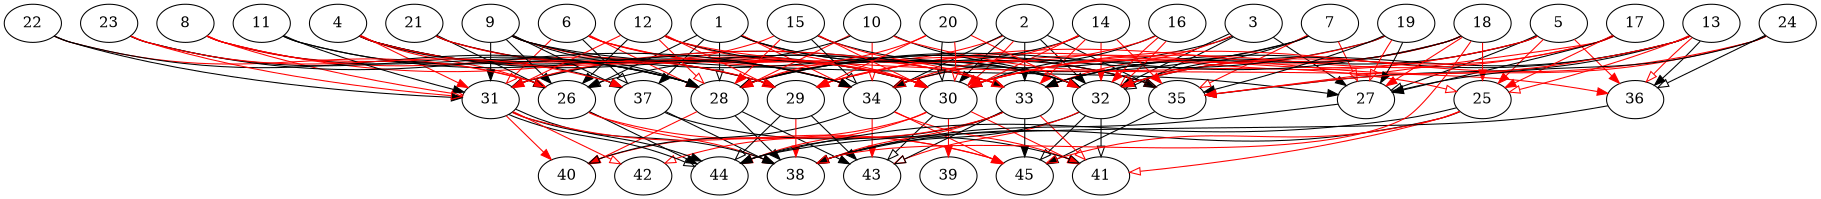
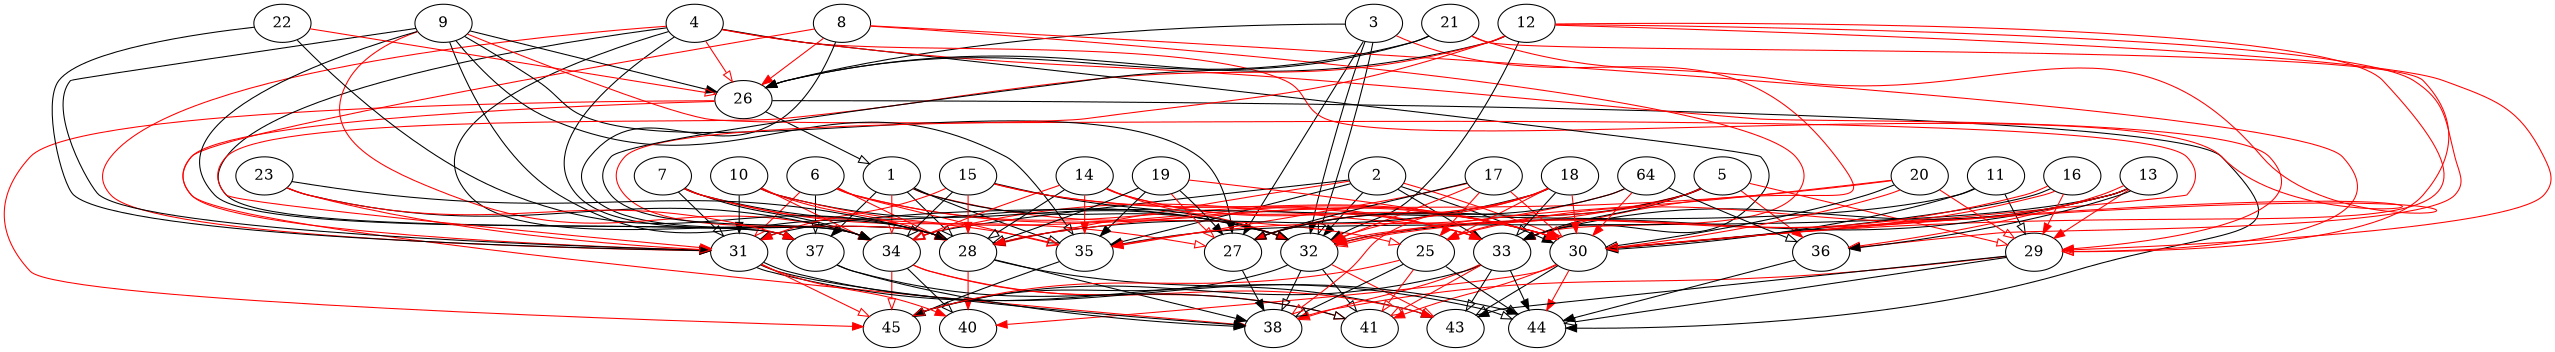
  digraph {
    node [alpha=0.10]
    edge [arrowhead=normal color=red]
    1 [alpha=0.06 expect_size=74316301671391616]
    26 [alpha=0.12 expect_size=1641513604626216960]
    28 [expect_size=79194254578159760]
    30 [alpha=0.18 expect_size=22657895902334016]
    32 [expect_size=5891580273370419]
    34 [alpha=0.17 expect_size=4559151355803092992]
    35 [alpha=0.02 expect_size=583072383962886176768]
    37 [alpha=0.13 expect_size=967296701196225536]
    38 [expect_size=8707645332227425828864]
    44 [alpha=0.00 expect_size=8410773419250707070976]
    45 [alpha=0.17 expect_size=4888943525380984]
    40 [alpha=0.07 expect_size=4068730247570503168]
    43 [alpha=0.13 expect_size=32397325124104856]
    41 [alpha=0.15 expect_size=395174427986407456768]
-   39 [alpha=0.08 expect_size=987878428601239994368]
    2 [alpha=0.05 expect_size=141916036362728384]
    33 [alpha=0.11 expect_size=5172965787308254208]
-   42 [alpha=0.18 expect_size=36004330031598916]
    3 [alpha=0.12 expect_size=1271914913406430216192]
    27 [alpha=0.09 expect_size=17144705168165558]
    4 [alpha=0.03 expect_size=34896407651706504]
    29 [alpha=0.14 expect_size=2542745050042689536]
    31 [alpha=0.17 expect_size=4615269577200200704]
    5 [alpha=0.02 expect_size=2806086261504713216]
    25 [alpha=0.12 expect_size=28407650086875952]
    36 [alpha=0.19 expect_size=1997692767982302789632]
    6 [expect_size=8160194158445337772032]
    7 [alpha=0.19 expect_size=46744766891351992]
    8 [alpha=0.16 expect_size=31562523780245000]
    9 [alpha=0.04 expect_size=59732625926475616]
    10 [alpha=0.17 expect_size=3160674452754984960]
    11 [alpha=0.12 expect_size=15169596229092842143744]
    12 [alpha=0.19 expect_size=4365573420351328616448]
    13 [alpha=0.13 expect_size=3985696389984222208]
    14 [alpha=0.02 expect_size=6134879255154353152]
    15 [alpha=0.14 expect_size=1908928170196587249664]
    16 [alpha=0.14 expect_size=1012507207641595904000]
    17 [alpha=0.18 expect_size=36085999198297344]
    18 [alpha=0.03 expect_size=631671727263125078016]
    19 [alpha=0.07 expect_size=58419370517954544]
    20 [alpha=0.03 expect_size=604364864871889024]
    21 [alpha=0.06 expect_size=2634572789922340352]
    22 [expect_size=16673765986874712]
    23 [alpha=0.16 expect_size=3912631142910382833664]
-   24 [alpha=0.08 expect_size=313220576036022592]
-   1 -> 26 [arrowhead=onormal color=black]
+   24 [alpha=0.08 expect_size=313220576036022592 label=64]
+   26 -> 1 [arrowhead=onormal color=black]
    1 -> 28 [arrowhead=onormal color=black]
    1 -> 30
    1 -> 32 [arrowhead=onormal color=black]
    1 -> 34 [arrowhead=onormal]
    1 -> 35 [arrowhead=onormal color=black]
    1 -> 37 [color=black]
    26 -> 38 [arrowhead=onormal]
    26 -> 44 [color=black]
    26 -> 45
    28 -> 38 [color=black]
    28 -> 40
    28 -> 43 [color=black]
    30 -> 44
    30 -> 40
    30 -> 43 [arrowhead=onormal color=black]
    30 -> 41
-   30 -> 39
    32 -> 38 [arrowhead=onormal color=black]
    32 -> 45 [arrowhead=onormal color=black]
    32 -> 43 [arrowhead=onormal]
    32 -> 41 [arrowhead=onormal color=black]
    34 -> 45 [arrowhead=onormal]
    34 -> 40 [arrowhead=onormal color=black]
    34 -> 43
    34 -> 41 [arrowhead=onormal]
    35 -> 45 [color=black]
    37 -> 38 [color=black]
    37 -> 41 [arrowhead=onormal color=black]
    2 -> 28
    2 -> 30 [color=black]
    2 -> 30
    2 -> 32 [color=black]
    2 -> 34 [arrowhead=onormal color=black]
    2 -> 35 [color=black]
    2 -> 33 [color=black]
    33 -> 38 [arrowhead=onormal]
    33 -> 44 [color=black]
    33 -> 45 [color=black]
    33 -> 43 [arrowhead=onormal color=black]
    33 -> 41 [arrowhead=onormal]
-   33 -> 42 [arrowhead=onormal]
    3 -> 26 [color=black]
    3 -> 32 [color=black]
    3 -> 32 [arrowhead=onormal color=black]
    3 -> 33
    3 -> 27 [color=black]
    27 -> 38 [color=black]
    4 -> 26 [arrowhead=onormal]
    4 -> 28 [color=black]
    4 -> 30
    4 -> 34 [arrowhead=onormal color=black]
    4 -> 37 [color=black]
    4 -> 33 [color=black]
    4 -> 29
    4 -> 31
    29 -> 38
    29 -> 44 [arrowhead=onormal color=black]
    29 -> 43 [color=black]
    31 -> 38 [color=black]
    31 -> 44 [arrowhead=onormal color=black]
    31 -> 44 [color=black]
    31 -> 45 [arrowhead=onormal]
    31 -> 40
-   31 -> 42 [arrowhead=onormal]
    5 -> 34 [arrowhead=onormal]
    5 -> 33 [arrowhead=onormal color=black]
    5 -> 27 [arrowhead=onormal color=black]
    5 -> 29 [arrowhead=onormal]
    5 -> 25
    5 -> 36
    25 -> 38 [arrowhead=onormal color=black]
    25 -> 44 [arrowhead=onormal color=black]
    25 -> 45 [arrowhead=onormal]
    25 -> 41 [arrowhead=onormal]
    36 -> 44 [color=black]
    6 -> 28 [arrowhead=onormal]
    6 -> 30
    6 -> 35 [arrowhead=onormal]
    6 -> 37 [arrowhead=onormal color=black]
    6 -> 33 [arrowhead=onormal]
    6 -> 31 [arrowhead=onormal]
    7 -> 32 [arrowhead=onormal color=black]
    7 -> 34 [color=black]
    7 -> 35 [arrowhead=onormal]
    7 -> 27 [arrowhead=onormal]
    7 -> 31 [arrowhead=onormal color=black]
    8 -> 26
    8 -> 28 [color=black]
    8 -> 33 [arrowhead=onormal]
    8 -> 29 [arrowhead=onormal]
    8 -> 31 [arrowhead=onormal]
    9 -> 26 [color=black]
    9 -> 28 [arrowhead=onormal color=black]
    9 -> 30
    9 -> 34 [arrowhead=onormal]
    9 -> 35 [arrowhead=onormal color=black]
    9 -> 37 [color=black]
    9 -> 27 [color=black]
    9 -> 31 [color=black]
    10 -> 28 [arrowhead=onormal]
    10 -> 32 [arrowhead=onormal color=black]
    10 -> 34 [arrowhead=onormal]
    10 -> 31 [color=black]
    10 -> 25 [arrowhead=onormal]
    11 -> 30 [color=black]
    11 -> 29 [arrowhead=onormal color=black]
    11 -> 31 [color=black]
    12 -> 26 [color=black]
    12 -> 28 [arrowhead=onormal]
    12 -> 30
    12 -> 32 [color=black]
    12 -> 29 [arrowhead=onormal]
    12 -> 31
    12 -> 36
    13 -> 32 [color=black]
    13 -> 35 [color=black]
    13 -> 33 [color=black]
    13 -> 29
    13 -> 25 [arrowhead=onormal]
    13 -> 36 [arrowhead=onormal]
    13 -> 36 [color=black]
    14 -> 28 [arrowhead=onormal color=black]
    14 -> 30
    14 -> 32
    14 -> 34 [arrowhead=onormal]
    14 -> 35
    14 -> 33
    15 -> 28
    15 -> 30 [arrowhead=onormal]
    15 -> 32 [arrowhead=onormal color=black]
    15 -> 34 [arrowhead=onormal color=black]
    15 -> 33 [arrowhead=onormal]
    15 -> 31
    16 -> 30 [arrowhead=onormal color=black]
    16 -> 32
    16 -> 32 [arrowhead=onormal]
    16 -> 29
    17 -> 30 [arrowhead=onormal]
    17 -> 32
    17 -> 35
    17 -> 27 [color=black]
    17 -> 25
    18 -> 28 [arrowhead=onormal color=black]
    18 -> 30
    18 -> 32 [arrowhead=onormal]
    18 -> 38 [arrowhead=onormal]
    18 -> 33 [arrowhead=onormal color=black]
    18 -> 27
    18 -> 25
    19 -> 28 [arrowhead=onormal color=black]
    19 -> 30
    19 -> 35 [color=black]
    19 -> 27 [arrowhead=onormal]
    19 -> 27 [color=black]
    20 -> 28
    20 -> 30 [arrowhead=onormal color=black]
    20 -> 30 [arrowhead=onormal]
    20 -> 32
    20 -> 29 [arrowhead=onormal]
    21 -> 26 [arrowhead=onormal color=black]
    21 -> 30 [arrowhead=onormal]
    21 -> 34 [color=black]
    21 -> 29 [arrowhead=onormal]
    22 -> 26 [arrowhead=onormal]
    22 -> 28 [arrowhead=onormal color=black]
    22 -> 31 [color=black]
    23 -> 28 [arrowhead=onormal color=black]
    23 -> 34 [color=black]
    23 -> 37
    23 -> 31 [arrowhead=onormal]
    24 -> 30
    24 -> 35
    24 -> 27 [arrowhead=onormal color=black]
    24 -> 36 [arrowhead=onormal color=black]
  }
